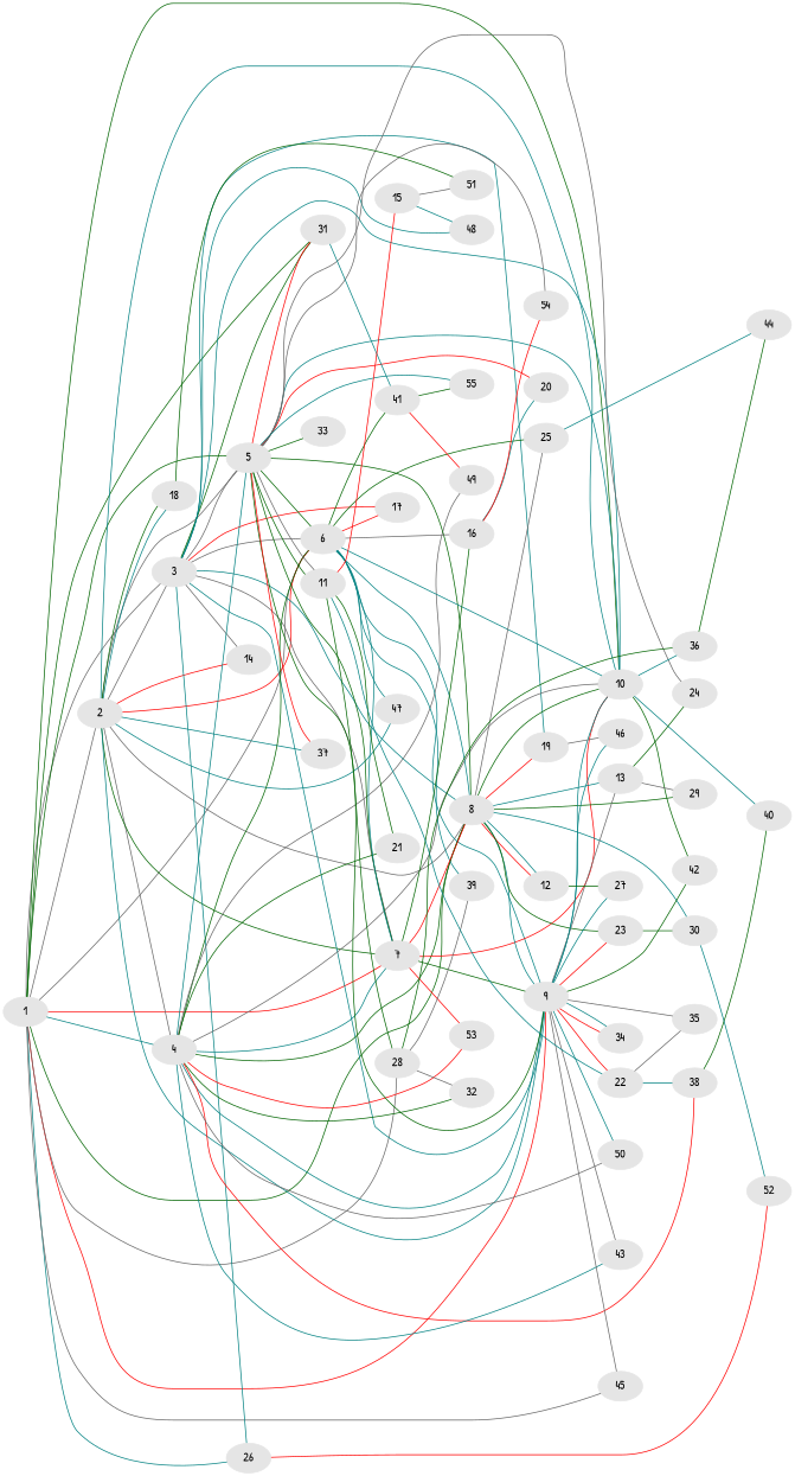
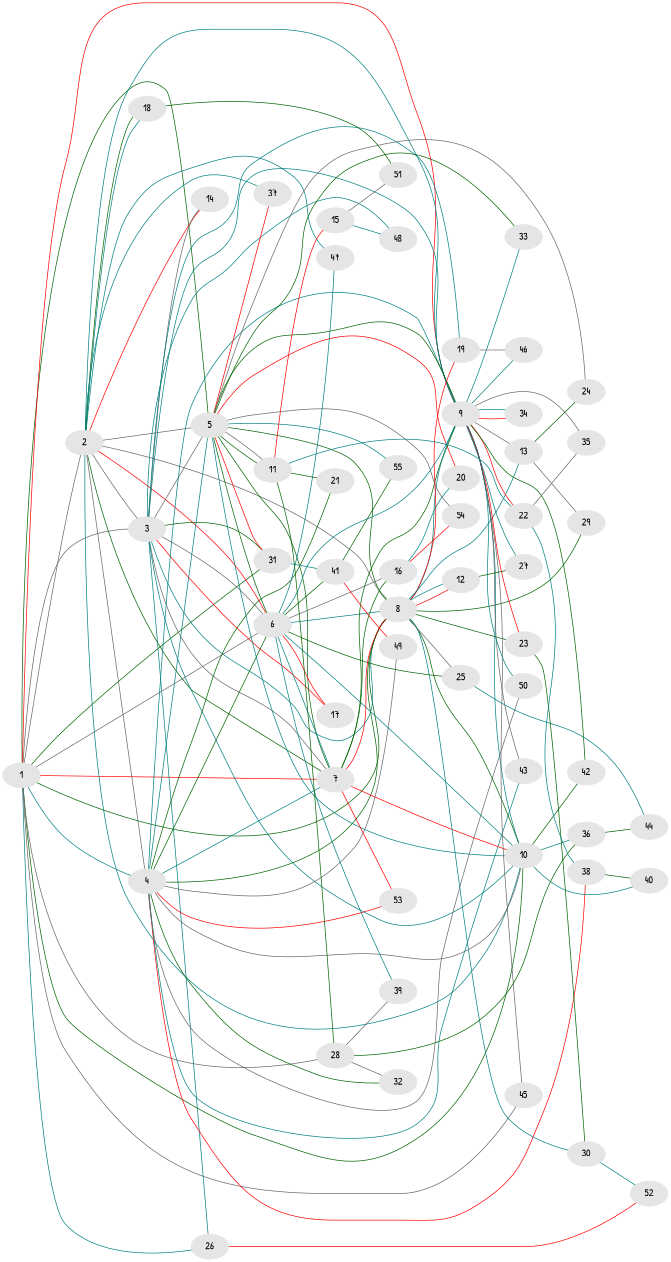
  graph {
    fontname="Patrick Hand"
    rankdir=LR
    node [color=gray90 fontname="Patrick Hand" style=filled]
    edge [color=teal fontname="Patrick Hand"]
    1
    2
    3
    4
    5
    6
    7
    8
    9
    10
    26
    28
    31
    45
    14
    18
    37
    47
    17
    19
    48
    21
    32
    38
    43
    49
    50
    53
    11
    20
    24
    33
    54
    55
    16
    25
    39
    41
    12
    13
    23
    29
    30
    22
    27
    34
    35
    42
    46
    36
    40
    52
    51
    15
    44
    1 -- 2 [color=gray40]
    1 -- 3 [color=gray40]
    1 -- 4
    1 -- 5 [color=darkgreen]
    1 -- 6 [color=gray40]
    1 -- 7 [color=red]
    1 -- 8 [color=darkgreen]
    1 -- 9 [color=red]
    1 -- 10 [color=darkgreen]
    1 -- 26
    1 -- 28 [color=gray40]
    1 -- 31 [color=darkgreen]
    1 -- 45 [color=gray40]
    2 -- 3 [color=gray40]
    2 -- 4 [color=gray40]
    2 -- 5 [color=gray40]
    2 -- 6 [color=red]
    2 -- 7 [color=darkgreen]
    2 -- 8 [color=gray40]
    2 -- 9
    2 -- 10
    2 -- 14 [color=red]
    2 -- 18
    2 -- 18 [color=darkgreen]
    2 -- 37
    2 -- 47
    3 -- 5 [color=gray40]
    3 -- 6 [color=gray40]
    3 -- 7 [color=gray40]
    3 -- 8
    3 -- 9
    3 -- 10
    3 -- 26
    3 -- 31 [color=darkgreen]
    3 -- 14 [color=gray40]
    3 -- 17 [color=red]
    3 -- 19
    3 -- 48
    4 -- 5
    4 -- 6 [color=darkgreen]
    4 -- 7
    4 -- 8 [color=darkgreen]
    4 -- 9
    4 -- 10 [color=gray40]
    4 -- 21 [color=darkgreen]
    4 -- 32 [color=darkgreen]
    4 -- 38 [color=red]
    4 -- 43
    4 -- 49 [color=gray40]
    4 -- 50 [color=gray40]
    4 -- 53 [color=red]
    5 -- 6 [color=darkgreen]
    5 -- 7 [color=darkgreen]
    5 -- 8 [color=darkgreen]
    5 -- 9 [color=darkgreen]
    5 -- 10
    5 -- 31 [color=red]
    5 -- 37 [color=red]
    5 -- 11 [color=darkgreen]
    5 -- 11 [color=gray40]
    5 -- 20 [color=red]
    5 -- 24 [color=gray40]
    5 -- 33 [color=darkgreen]
    5 -- 54 [color=gray40]
    5 -- 55
    6 -- 7
    6 -- 8
    6 -- 9
    6 -- 10
    6 -- 47
    6 -- 17 [color=red]
    6 -- 16 [color=gray40]
    6 -- 25 [color=darkgreen]
    6 -- 39
    6 -- 41 [color=darkgreen]
    7 -- 8 [color=red]
    7 -- 9 [color=darkgreen]
    7 -- 10 [color=red]
    7 -- 53 [color=red]
    7 -- 16 [color=darkgreen]
    8 -- 9
    8 -- 10 [color=darkgreen]
    8 -- 19 [color=red]
    8 -- 25 [color=gray40]
    8 -- 12 [color=red]
    8 -- 12
    8 -- 13
    8 -- 23 [color=darkgreen]
    8 -- 29 [color=darkgreen]
    8 -- 30
    9 -- 10
    9 -- 45 [color=gray40]
    9 -- 43 [color=gray40]
    9 -- 50
+   9 -- 33
    9 -- 13 [color=gray40]
    9 -- 23 [color=red]
    9 -- 22 [color=red]
    9 -- 27
    9 -- 34 [color=red]
    9 -- 34
    9 -- 35 [color=gray40]
    9 -- 42 [color=darkgreen]
    9 -- 46
    10 -- 42 [color=darkgreen]
    10 -- 36
    10 -- 40
    26 -- 52 [color=red]
    28 -- 32 [color=gray40]
    28 -- 39 [color=gray40]
    28 -- 36 [color=darkgreen]
    31 -- 41
    18 -- 51 [color=darkgreen]
    19 -- 46 [color=gray40]
    38 -- 40 [color=darkgreen]
    11 -- 28 [color=darkgreen]
    11 -- 21 [color=darkgreen]
    11 -- 22
    11 -- 15 [color=red]
    16 -- 20
    16 -- 54 [color=red]
    25 -- 44
    41 -- 49 [color=red]
    41 -- 55 [color=darkgreen]
    12 -- 27 [color=darkgreen]
    13 -- 24 [color=darkgreen]
    13 -- 29 [color=gray40]
    23 -- 30 [color=darkgreen]
    30 -- 52
    22 -- 38
    22 -- 35 [color=gray40]
    36 -- 44 [color=darkgreen]
    15 -- 48
    15 -- 51 [color=gray40]
  }
